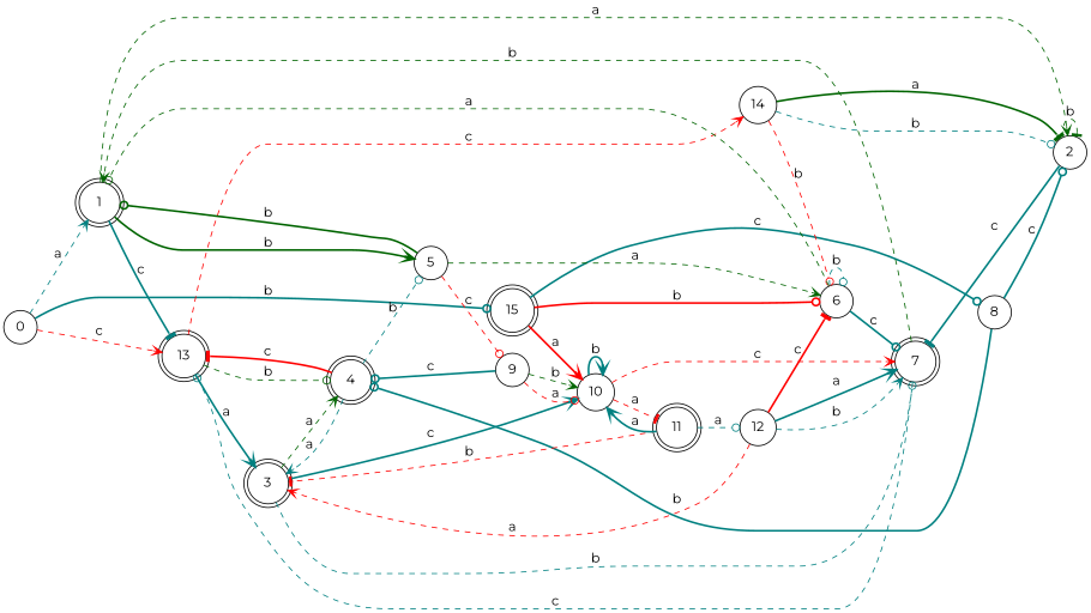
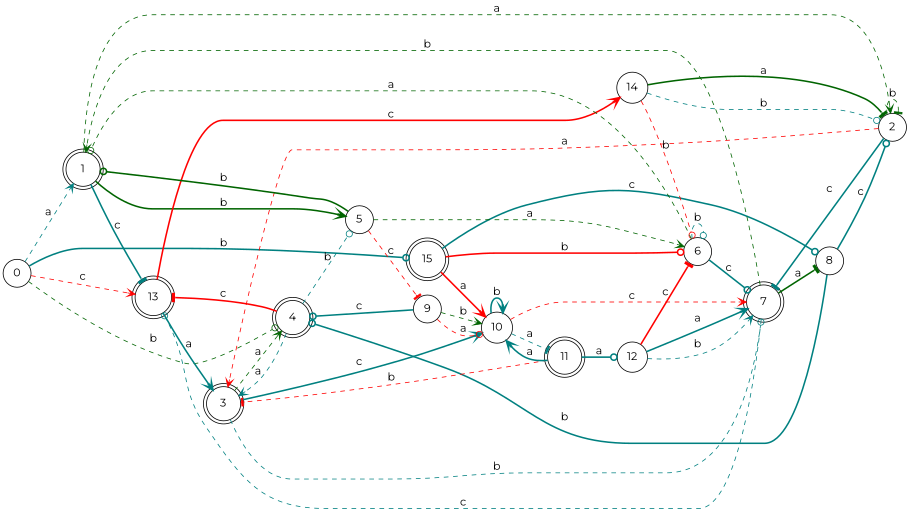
  digraph {
    fontname=Montserrat
    rankdir=LR
    node [color=black fillcolor=white fontname=Montserrat shape=circle style=filled]
    edge [arrowhead=vee color=teal fontname=Montserrat style=dashed]
    n1 [label=0]
    n2 [label=1 shape=doublecircle style="rounded,filled"]
    n3 [label=13 shape=doublecircle style="rounded,filled"]
    n4 [label=15 shape=doublecircle style="rounded,filled"]
    n5 [label=2]
    n6 [label=5]
    n7 [label=3 shape=doublecircle style="rounded,filled"]
    n8 [label=4 shape=doublecircle style="rounded,filled"]
    n9 [label=14]
    n10 [label=10]
    n11 [label=6]
    n12 [label=8]
    n13 [label=7 shape=doublecircle style="rounded,filled"]
    n14 [label=9]
    n15 [label=11 shape=doublecircle style="rounded,filled"]
    n16 [label=12]
    n1 -> n2 [label=a]
    n1 -> n3 [color=red label=c]
    n1 -> n4 [arrowhead=odot label=b style=bold]
    n2 -> n3 [arrowhead=tee label=c style=bold]
    n2 -> n5 [color=darkgreen label=a]
    n2 -> n6 [color=darkgreen label=b style=bold]
    n3 -> n7 [label=a style=bold]
-   n3 -> n8 [arrowhead=odot color=darkgreen label=b]
-   n3 -> n9 [color=red label=c]
+   n1 -> n8 [arrowhead=odot color=darkgreen label=b]
+   n3 -> n9 [color=red label=c style=bold]
    n4 -> n10 [color=red label=a style=bold]
    n4 -> n11 [arrowhead=odot color=red label=b style=bold]
    n4 -> n12 [arrowhead=odot label=c style=bold]
    n5 -> n5 [arrowhead=tee color=darkgreen label=b]
-   n16 -> n7 [color=red label=a]
+   n5 -> n7 [color=red label=a]
    n5 -> n13 [arrowhead=tee label=c style=bold]
    n6 -> n2 [arrowhead=odot color=darkgreen label=b style=bold]
    n6 -> n11 [color=darkgreen label=a]
-   n6 -> n14 [arrowhead=odot color=red label=c]
+   n6 -> n14 [arrowhead=tee color=red label=c]
    n7 -> n8 [color=darkgreen label=a]
    n7 -> n10 [label=c style=bold]
    n7 -> n13 [arrowhead=odot label=b]
    n8 -> n3 [arrowhead=tee color=red label=c style=bold]
    n8 -> n6 [arrowhead=odot label=b]
    n8 -> n7 [label=a]
    n9 -> n5 [arrowhead=tee color=darkgreen label=a style=bold]
    n9 -> n5 [arrowhead=odot label=b]
    n9 -> n11 [arrowhead=odot color=red label=b]
    n10 -> n10 [label=b style=bold]
    n10 -> n13 [color=red label=c]
-   n10 -> n15 [arrowhead=tee color=red label=a]
+   n10 -> n15 [arrowhead=tee label=a]
    n11 -> n2 [arrowhead=odot color=darkgreen label=a]
    n11 -> n11 [arrowhead=odot label=b]
    n11 -> n13 [arrowhead=odot label=c style=bold]
    n12 -> n5 [arrowhead=odot label=c style=bold]
    n12 -> n8 [arrowhead=odot label=b style=bold]
    n13 -> n2 [color=darkgreen label=b]
    n13 -> n3 [arrowhead=odot label=c]
+   n13 -> n12 [arrowhead=tee color=darkgreen label=a style=bold]
    n14 -> n8 [arrowhead=odot label=c style=bold]
    n14 -> n10 [arrowhead=odot color=red label=a]
    n14 -> n10 [color=darkgreen label=b]
    n15 -> n7 [arrowhead=tee color=red label=b]
    n15 -> n10 [label=a style=bold]
-   n15 -> n16 [arrowhead=odot label=a]
+   n15 -> n16 [arrowhead=odot label=a style=bold]
    n16 -> n11 [arrowhead=tee color=red label=c style=bold]
    n16 -> n13 [label=a style=bold]
    n16 -> n13 [label=b]
  }
